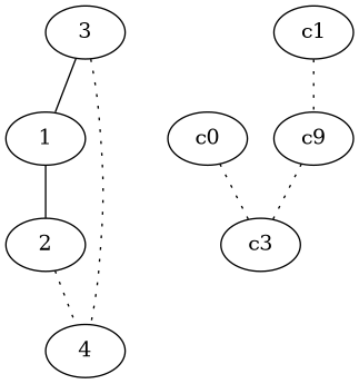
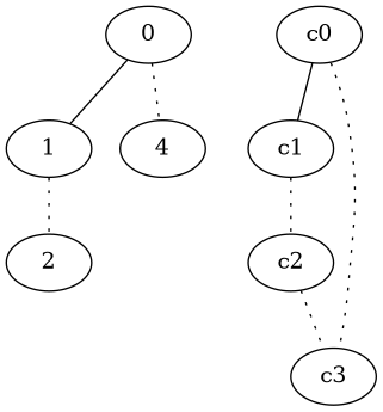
  graph {
    edge [style=dotted]
-   n1 [label=3]
+   n1 [label=0]
    n2 [label=1]
    n3 [label=4]
    n4 [label=2]
    c0
    c1
    c3
-   c2 [label=c9]
+   c2
    n1 -- n2 [style=""]
    n1 -- n3
-   n2 -- n4 [style=solid]
-   n4 -- n3
+   n2 -- n4
+   c0 -- c1 [style=""]
    c0 -- c3
    c1 -- c2
    c2 -- c3
  }
